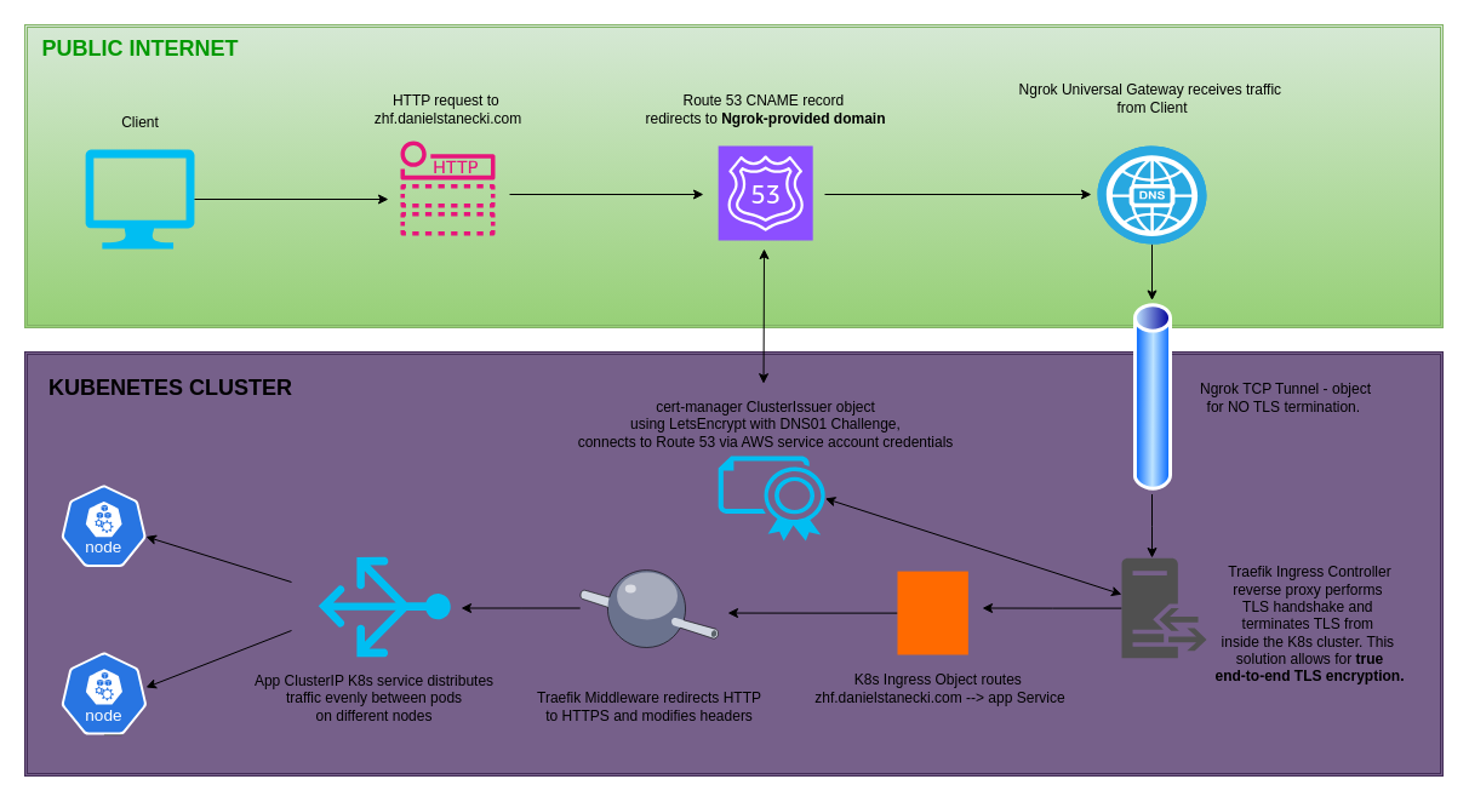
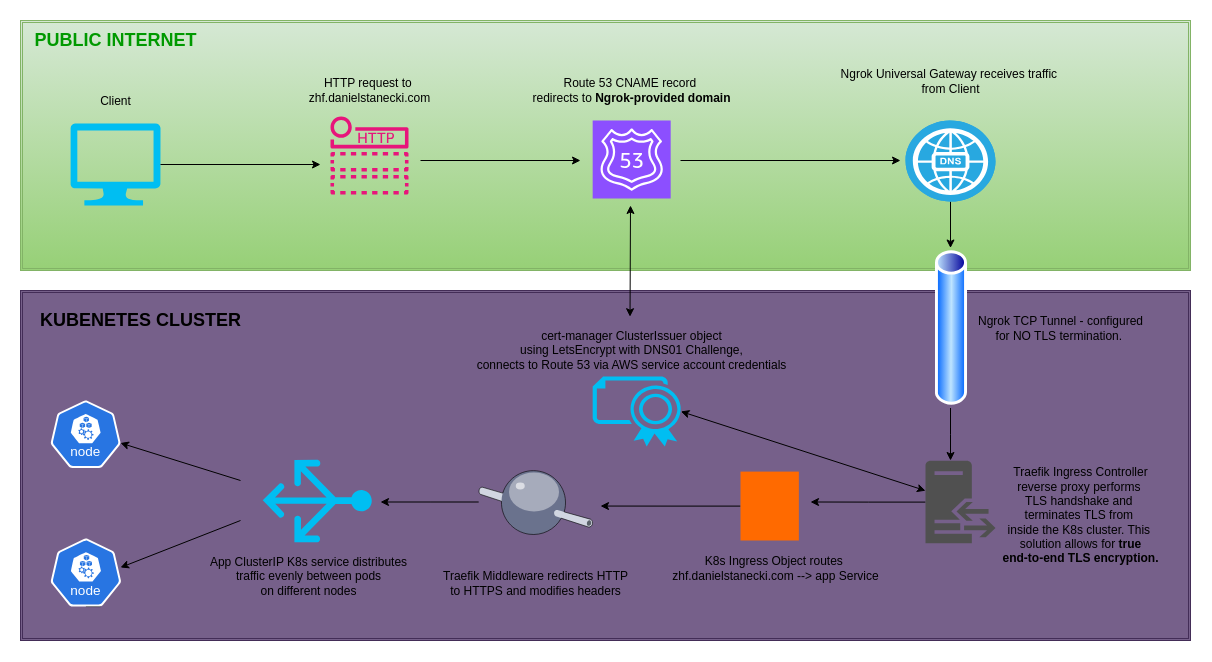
  <mxCell id="0" />
  <mxCell id="1" parent="0" />
  <mxCell id="2" value="" style="shape=ext;double=1;rounded=0;whiteSpace=wrap;html=1;fillColor=#d5e8d4;strokeColor=#82b366;gradientColor=#97d077;" vertex="1" parent="1"><mxGeometry x="20" y="20" width="1170" height="250" as="geometry" /></mxCell>
  <mxCell id="3" value="" style="shape=ext;double=1;rounded=0;whiteSpace=wrap;html=1;fillColor=#76608a;fontColor=#ffffff;strokeColor=#432D57;" vertex="1" parent="1"><mxGeometry x="20" y="290" width="1170" height="350" as="geometry" /></mxCell>
  <mxCell id="4" value="" style="sketch=0;outlineConnect=0;fontColor=#232F3E;gradientColor=none;fillColor=#E7157B;strokeColor=none;dashed=0;verticalLabelPosition=bottom;verticalAlign=top;align=center;html=1;fontSize=12;fontStyle=0;aspect=fixed;pointerEvents=1;shape=mxgraph.aws4.http_notification;" vertex="1" parent="1"><mxGeometry x="330" y="116" width="78" height="78" as="geometry" /></mxCell>
  <mxCell id="5" value="" style="sketch=0;points=[[0,0,0],[0.25,0,0],[0.5,0,0],[0.75,0,0],[1,0,0],[0,1,0],[0.25,1,0],[0.5,1,0],[0.75,1,0],[1,1,0],[0,0.25,0],[0,0.5,0],[0,0.75,0],[1,0.25,0],[1,0.5,0],[1,0.75,0]];outlineConnect=0;fontColor=#232F3E;fillColor=#8C4FFF;strokeColor=#ffffff;dashed=0;verticalLabelPosition=bottom;verticalAlign=top;align=center;html=1;fontSize=12;fontStyle=0;aspect=fixed;shape=mxgraph.aws4.resourceIcon;resIcon=mxgraph.aws4.route_53;" vertex="1" parent="1"><mxGeometry x="592.18" y="120" width="78" height="78" as="geometry" /></mxCell>
  <mxCell id="6" style="edgeStyle=orthogonalEdgeStyle;rounded=0;orthogonalLoop=1;jettySize=auto;html=1;exitX=0.5;exitY=1;exitDx=0;exitDy=0;exitPerimeter=0;entryX=0;entryY=0.5;entryDx=0;entryDy=0;" edge="1" parent="1" source="7" target="10"><mxGeometry relative="1" as="geometry" /></mxCell>
  <mxCell id="7" value="" style="fillColor=#28A8E0;verticalLabelPosition=bottom;sketch=0;html=1;strokeColor=#ffffff;verticalAlign=top;align=center;points=[[0.145,0.145,0],[0.5,0,0],[0.855,0.145,0],[1,0.5,0],[0.855,0.855,0],[0.5,1,0],[0.145,0.855,0],[0,0.5,0]];pointerEvents=1;shape=mxgraph.cisco_safe.compositeIcon;bgIcon=ellipse;resIcon=mxgraph.cisco_safe.capability.dns;" vertex="1" parent="1"><mxGeometry x="905" y="120" width="90" height="81" as="geometry" /></mxCell>
  <mxCell id="8" value="" style="verticalLabelPosition=bottom;html=1;verticalAlign=top;align=center;strokeColor=none;fillColor=#00BEF2;shape=mxgraph.azure.computer;pointerEvents=1;" vertex="1" parent="1"><mxGeometry x="70" y="123" width="90" height="82" as="geometry" /></mxCell>
  <mxCell id="9" style="edgeStyle=orthogonalEdgeStyle;rounded=0;orthogonalLoop=1;jettySize=auto;html=1;" edge="1" parent="1" source="10"><mxGeometry relative="1" as="geometry"><mxPoint x="950" y="460" as="targetPoint" /></mxGeometry></mxCell>
  <mxCell id="10" value="" style="image;aspect=fixed;perimeter=ellipsePerimeter;html=1;align=center;shadow=0;dashed=0;spacingTop=3;image=img/lib/active_directory/tunnel.svg;rotation=90;" vertex="1" parent="1"><mxGeometry x="870" y="311.5" width="160" height="32" as="geometry" /></mxCell>
  <mxCell id="11" style="edgeStyle=orthogonalEdgeStyle;rounded=0;orthogonalLoop=1;jettySize=auto;html=1;" edge="1" parent="1" source="12"><mxGeometry relative="1" as="geometry"><mxPoint x="810" y="501.5" as="targetPoint" /></mxGeometry></mxCell>
  <mxCell id="12" value="" style="sketch=0;pointerEvents=1;shadow=0;dashed=0;html=1;strokeColor=none;fillColor=#505050;labelPosition=center;verticalLabelPosition=bottom;verticalAlign=top;outlineConnect=0;align=center;shape=mxgraph.office.servers.reverse_proxy;" vertex="1" parent="1"><mxGeometry x="925" y="460.25" width="70" height="82.5" as="geometry" /></mxCell>
  <mxCell id="13" style="edgeStyle=orthogonalEdgeStyle;rounded=0;orthogonalLoop=1;jettySize=auto;html=1;" edge="1" parent="1" source="14"><mxGeometry relative="1" as="geometry"><mxPoint x="600" y="505.55" as="targetPoint" /></mxGeometry></mxCell>
  <mxCell id="14" value="" style="points=[];aspect=fixed;html=1;align=center;shadow=0;dashed=0;fillColor=#FF6A00;strokeColor=none;shape=mxgraph.alibaba_cloud.dcdn_dynamic_route_for_cdn;" vertex="1" parent="1"><mxGeometry x="740" y="471.1" width="58.36" height="68.9" as="geometry" /></mxCell>
  <mxCell id="15" value="K8s Ingress Object&amp;nbsp;&lt;span style=&quot;background-color: transparent; color: light-dark(rgb(0, 0, 0), rgb(255, 255, 255));&quot;&gt;routes&amp;nbsp;&lt;/span&gt;&lt;div&gt;&lt;span style=&quot;background-color: transparent; color: light-dark(rgb(0, 0, 0), rgb(255, 255, 255));&quot;&gt;zhf.danielstanecki.com --&amp;gt; app Service&lt;/span&gt;&lt;/div&gt;" style="text;html=1;align=center;verticalAlign=middle;resizable=0;points=[];autosize=1;strokeColor=none;fillColor=none;" vertex="1" parent="1"><mxGeometry x="660" y="548" width="230" height="40" as="geometry" /></mxCell>
  <mxCell id="16" style="edgeStyle=orthogonalEdgeStyle;rounded=0;orthogonalLoop=1;jettySize=auto;html=1;" edge="1" parent="1" source="17"><mxGeometry relative="1" as="geometry"><mxPoint x="380" y="501.5" as="targetPoint" /></mxGeometry></mxCell>
  <mxCell id="17" value="" style="verticalLabelPosition=bottom;sketch=0;aspect=fixed;html=1;verticalAlign=top;strokeColor=none;align=center;outlineConnect=0;shape=mxgraph.citrix.middleware;" vertex="1" parent="1"><mxGeometry x="478.18" y="467.5" width="114" height="68" as="geometry" /></mxCell>
  <mxCell id="18" value="Traefik Middleware redirects HTTP&lt;div&gt;to HTTPS and modifies headers&lt;/div&gt;" style="text;html=1;align=center;verticalAlign=middle;resizable=0;points=[];autosize=1;strokeColor=none;fillColor=none;" vertex="1" parent="1"><mxGeometry x="430.18" y="563" width="210" height="40" as="geometry" /></mxCell>
  <mxCell id="19" value="" style="verticalLabelPosition=bottom;html=1;verticalAlign=top;align=center;strokeColor=none;fillColor=#00BEF2;shape=mxgraph.azure.certificate;pointerEvents=1;" vertex="1" parent="1"><mxGeometry x="592.18" y="376" width="90" height="70" as="geometry" /></mxCell>
  <mxCell id="20" value="cert-manager ClusterIssuer object&lt;div&gt;using LetsEncrypt with DNS01 Challenge,&lt;/div&gt;&lt;div&gt;connects to Route 53 via AWS service account credentials&lt;/div&gt;" style="text;html=1;align=center;verticalAlign=middle;resizable=0;points=[];autosize=1;strokeColor=none;fillColor=none;" vertex="1" parent="1"><mxGeometry x="466.18" y="320" width="330" height="60" as="geometry" /></mxCell>
- <mxCell id="21" value="Ngrok TCP Tunnel - object&lt;div&gt;for NO TLS termination.&amp;nbsp;&lt;/div&gt;" style="text;html=1;align=center;verticalAlign=middle;resizable=0;points=[];autosize=1;strokeColor=none;fillColor=none;" vertex="1" parent="1"><mxGeometry x="965" y="307.5" width="190" height="40" as="geometry" /></mxCell>
+ <mxCell id="21" value="Ngrok TCP Tunnel - configured&lt;div&gt;for NO TLS termination.&amp;nbsp;&lt;/div&gt;" style="text;html=1;align=center;verticalAlign=middle;resizable=0;points=[];autosize=1;strokeColor=none;fillColor=none;" vertex="1" parent="1"><mxGeometry x="965" y="307.5" width="190" height="40" as="geometry" /></mxCell>
  <mxCell id="22" value="Traefik Ingress Controller&lt;div&gt;reverse proxy&amp;nbsp;&lt;span style=&quot;background-color: transparent; color: light-dark(rgb(0, 0, 0), rgb(255, 255, 255));&quot;&gt;performs&amp;nbsp;&lt;/span&gt;&lt;/div&gt;&lt;div&gt;&lt;span style=&quot;background-color: transparent; color: light-dark(rgb(0, 0, 0), rgb(255, 255, 255));&quot;&gt;TLS handshake&amp;nbsp;&lt;/span&gt;&lt;span style=&quot;background-color: transparent; color: light-dark(rgb(0, 0, 0), rgb(255, 255, 255));&quot;&gt;and&amp;nbsp;&lt;/span&gt;&lt;/div&gt;&lt;div&gt;&lt;span style=&quot;background-color: transparent; color: light-dark(rgb(0, 0, 0), rgb(255, 255, 255));&quot;&gt;terminates TLS from&amp;nbsp;&lt;/span&gt;&lt;div&gt;&lt;div&gt;inside the K8s cluster. This&amp;nbsp;&lt;/div&gt;&lt;div&gt;solution allows for &lt;b&gt;true&lt;br&gt;end-to-end TLS encryption.&lt;/b&gt;&lt;/div&gt;&lt;/div&gt;&lt;/div&gt;" style="text;html=1;align=center;verticalAlign=middle;resizable=0;points=[];autosize=1;strokeColor=none;fillColor=none;" vertex="1" parent="1"><mxGeometry x="990" y="460.25" width="180" height="110" as="geometry" /></mxCell>
  <mxCell id="23" value="" style="verticalLabelPosition=bottom;html=1;verticalAlign=top;align=center;strokeColor=none;fillColor=#00BEF2;shape=mxgraph.azure.load_balancer_generic;pointerEvents=1;rotation=90;" vertex="1" parent="1"><mxGeometry x="275.5" y="446" width="82.5" height="109" as="geometry" /></mxCell>
  <mxCell id="24" value="App ClusterIP K8s service distributes&lt;div&gt;&amp;nbsp;traffic&amp;nbsp;&lt;span style=&quot;background-color: transparent; color: light-dark(rgb(0, 0, 0), rgb(255, 255, 255));&quot;&gt;evenly between pods&amp;nbsp;&lt;/span&gt;&lt;/div&gt;&lt;div&gt;&lt;span style=&quot;background-color: transparent; color: light-dark(rgb(0, 0, 0), rgb(255, 255, 255));&quot;&gt;on&amp;nbsp;&lt;/span&gt;&lt;span style=&quot;background-color: transparent; color: light-dark(rgb(0, 0, 0), rgb(255, 255, 255));&quot;&gt;different nodes&lt;/span&gt;&lt;/div&gt;" style="text;html=1;align=center;verticalAlign=middle;resizable=0;points=[];autosize=1;strokeColor=none;fillColor=none;" vertex="1" parent="1"><mxGeometry x="198" y="546.05" width="220" height="60" as="geometry" /></mxCell>
  <mxCell id="25" style="edgeStyle=orthogonalEdgeStyle;rounded=0;orthogonalLoop=1;jettySize=auto;html=1;exitX=0.5;exitY=1;exitDx=0;exitDy=0;exitPerimeter=0;" edge="1" parent="1" source="26"><mxGeometry relative="1" as="geometry"><mxPoint x="100" y="585.05" as="targetPoint" /></mxGeometry></mxCell>
  <mxCell id="26" value="" style="aspect=fixed;sketch=0;html=1;dashed=0;whitespace=wrap;verticalLabelPosition=bottom;verticalAlign=top;fillColor=#2875E2;strokeColor=#ffffff;points=[[0.005,0.63,0],[0.1,0.2,0],[0.9,0.2,0],[0.5,0,0],[0.995,0.63,0],[0.72,0.99,0],[0.5,1,0],[0.28,0.99,0]];shape=mxgraph.kubernetes.icon2;kubernetesLabel=1;prIcon=node" vertex="1" parent="1"><mxGeometry x="50" y="538.05" width="70.83" height="68" as="geometry" /></mxCell>
  <mxCell id="27" value="" style="aspect=fixed;sketch=0;html=1;dashed=0;whitespace=wrap;verticalLabelPosition=bottom;verticalAlign=top;fillColor=#2875E2;strokeColor=#ffffff;points=[[0.005,0.63,0],[0.1,0.2,0],[0.9,0.2,0],[0.5,0,0],[0.995,0.63,0],[0.72,0.99,0],[0.5,1,0],[0.28,0.99,0]];shape=mxgraph.kubernetes.icon2;kubernetesLabel=1;prIcon=node" vertex="1" parent="1"><mxGeometry x="50" y="400" width="70.31" height="67.5" as="geometry" /></mxCell>
  <mxCell id="28" value="&lt;font style=&quot;color: light-dark(rgb(0, 0, 0), rgb(0, 0, 0));&quot;&gt;Client&lt;/font&gt;" style="text;html=1;align=center;verticalAlign=middle;resizable=0;points=[];autosize=1;strokeColor=none;fillColor=none;" vertex="1" parent="1"><mxGeometry x="90" y="86" width="50" height="30" as="geometry" /></mxCell>
  <mxCell id="29" value="&lt;font style=&quot;color: light-dark(rgb(0, 0, 0), rgb(0, 0, 0));&quot;&gt;HTTP request to&amp;nbsp;&lt;/font&gt;&lt;div&gt;&lt;font style=&quot;color: light-dark(rgb(0, 0, 0), rgb(0, 0, 0));&quot;&gt;zhf.danielstanecki.com&lt;/font&gt;&lt;/div&gt;" style="text;html=1;align=center;verticalAlign=middle;resizable=0;points=[];autosize=1;strokeColor=none;fillColor=none;" vertex="1" parent="1"><mxGeometry x="299" y="70" width="140" height="40" as="geometry" /></mxCell>
  <mxCell id="30" value="&lt;font style=&quot;color: light-dark(rgb(0, 0, 0), rgb(0, 0, 0));&quot;&gt;Route 53 CNAME record&amp;nbsp;&lt;/font&gt;&lt;div&gt;&lt;font style=&quot;color: light-dark(rgb(0, 0, 0), rgb(0, 0, 0));&quot;&gt;redirects to &lt;b&gt;Ngrok-provided domain&lt;/b&gt;&lt;/font&gt;&lt;/div&gt;" style="text;html=1;align=center;verticalAlign=middle;resizable=0;points=[];autosize=1;strokeColor=none;fillColor=none;" vertex="1" parent="1"><mxGeometry x="521.18" y="70" width="220" height="40" as="geometry" /></mxCell>
  <mxCell id="31" value="" style="endArrow=classic;startArrow=classic;html=1;rounded=0;exitX=0.495;exitY=-0.063;exitDx=0;exitDy=0;exitPerimeter=0;" edge="1" parent="1" source="20"><mxGeometry width="50" height="50" relative="1" as="geometry"><mxPoint x="630" y="275" as="sourcePoint" /><mxPoint x="630" y="205" as="targetPoint" /></mxGeometry></mxCell>
  <mxCell id="32" value="" style="endArrow=classic;startArrow=classic;html=1;rounded=0;exitX=0.98;exitY=0.5;exitDx=0;exitDy=0;exitPerimeter=0;" edge="1" parent="1" source="19" target="12"><mxGeometry width="50" height="50" relative="1" as="geometry"><mxPoint x="710" y="360" as="sourcePoint" /><mxPoint x="760" y="310" as="targetPoint" /></mxGeometry></mxCell>
  <mxCell id="33" value="" style="endArrow=classic;html=1;rounded=0;entryX=0.995;entryY=0.63;entryDx=0;entryDy=0;entryPerimeter=0;" edge="1" parent="1" target="27"><mxGeometry width="50" height="50" relative="1" as="geometry"><mxPoint x="240" y="480" as="sourcePoint" /><mxPoint x="270" y="430" as="targetPoint" /></mxGeometry></mxCell>
  <mxCell id="34" value="" style="endArrow=classic;html=1;rounded=0;" edge="1" parent="1"><mxGeometry width="50" height="50" relative="1" as="geometry"><mxPoint x="240" y="520" as="sourcePoint" /><mxPoint x="120" y="567" as="targetPoint" /></mxGeometry></mxCell>
  <mxCell id="35" value="&lt;font style=&quot;color: light-dark(rgb(0, 0, 0), rgb(0, 0, 0));&quot;&gt;Ngrok Universal Gateway receives traffic&amp;nbsp;&lt;/font&gt;&lt;div&gt;&lt;font style=&quot;color: light-dark(rgb(0, 0, 0), rgb(0, 0, 0));&quot;&gt;from Client&lt;/font&gt;&lt;/div&gt;" style="text;html=1;align=center;verticalAlign=middle;resizable=0;points=[];autosize=1;strokeColor=none;fillColor=none;" vertex="1" parent="1"><mxGeometry x="830" y="61" width="240" height="40" as="geometry" /></mxCell>
  <mxCell id="36" value="" style="endArrow=classic;html=1;rounded=0;exitX=1;exitY=0.5;exitDx=0;exitDy=0;exitPerimeter=0;" edge="1" parent="1" source="8"><mxGeometry width="50" height="50" relative="1" as="geometry"><mxPoint x="190" y="170" as="sourcePoint" /><mxPoint x="320" y="164" as="targetPoint" /></mxGeometry></mxCell>
  <mxCell id="37" value="" style="endArrow=classic;html=1;rounded=0;" edge="1" parent="1"><mxGeometry width="50" height="50" relative="1" as="geometry"><mxPoint x="420" y="160" as="sourcePoint" /><mxPoint x="580" y="160" as="targetPoint" /></mxGeometry></mxCell>
  <mxCell id="38" value="" style="endArrow=classic;html=1;rounded=0;" edge="1" parent="1"><mxGeometry width="50" height="50" relative="1" as="geometry"><mxPoint x="680" y="160" as="sourcePoint" /><mxPoint x="900" y="160" as="targetPoint" /></mxGeometry></mxCell>
  <mxCell id="39" value="&lt;b&gt;&lt;font style=&quot;color: rgb(0, 153, 0); font-size: 18px;&quot;&gt;PUBLIC INTERNET&lt;/font&gt;&lt;/b&gt;" style="text;html=1;align=center;verticalAlign=middle;resizable=0;points=[];autosize=1;strokeColor=none;fillColor=none;" vertex="1" parent="1"><mxGeometry x="20" y="20" width="190" height="40" as="geometry" /></mxCell>
  <mxCell id="40" value="&lt;font style=&quot;font-size: 18px;&quot;&gt;&lt;b&gt;KUBENETES CLUSTER&lt;/b&gt;&lt;/font&gt;" style="text;html=1;align=center;verticalAlign=middle;resizable=0;points=[];autosize=1;strokeColor=none;fillColor=none;" vertex="1" parent="1"><mxGeometry x="30" y="300" width="220" height="40" as="geometry" /></mxCell>
